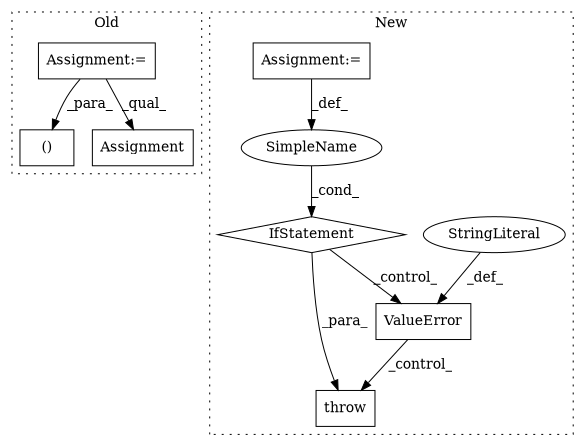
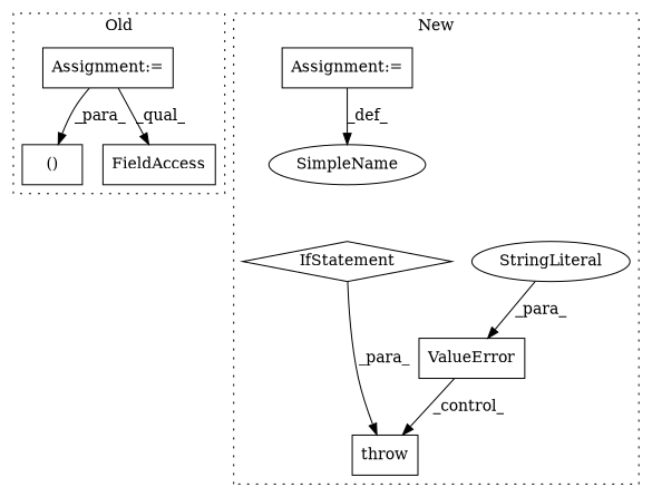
  digraph {
    node [a=7 l=1 shape=box]
    n1 [a=106 l=19 label="()" s=757]
    n2 [label="Assignment:=" s=614]
-   n3 [a=22 l=11 label=Assignment s=977]
+   n3 [a=22 l=11 label=FieldAccess s=977]
    n4 [a=32 l="11,1" label=ValueError s="759,850"]
    n5 [a=53 l=6 label=throw s=753]
    n6 [a=42 label=SimpleName shape=ellipse l=""]
    n7 [a=25 l="4,2" label=IfStatement s="699,743" shape=diamond]
    n8 [a=45 l=80 label=StringLiteral s=770 shape=ellipse]
    n9 [label="Assignment:=" s=414]
    subgraph cluster_1 {
      label=Old
      style=dotted
      n1
      n2
      n3
    }
    subgraph cluster_2 {
      label=New
      style=dotted
      n4
      n5
      n6
      n7
      n8
      n9
    }
    n2 -> n1 [label=_para_]
    n2 -> n3 [label=_qual_]
    n4 -> n5 [label=_control_]
-   n6 -> n7 [label=_cond_]
-   n7 -> n4 [label=_control_]
    n7 -> n5 [label=_para_]
-   n8 -> n4 [label=_def_]
+   n8 -> n4 [label=_para_]
    n9 -> n6 [label=_def_]
  }
